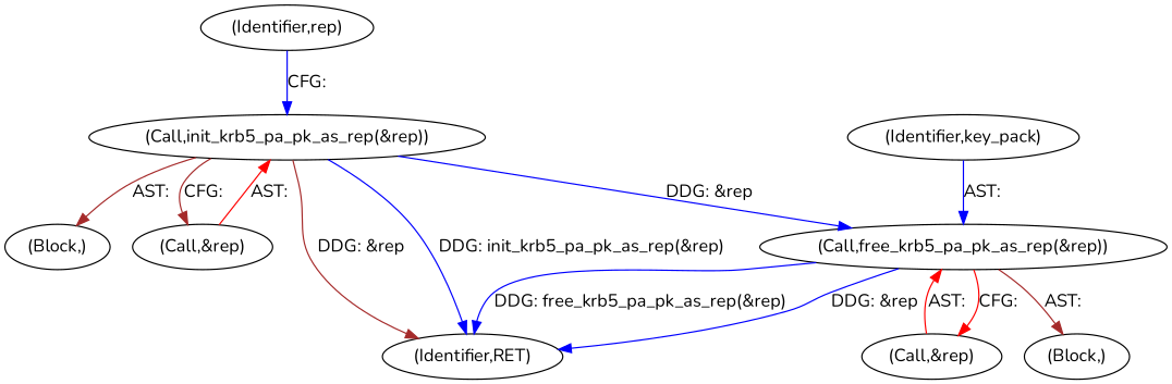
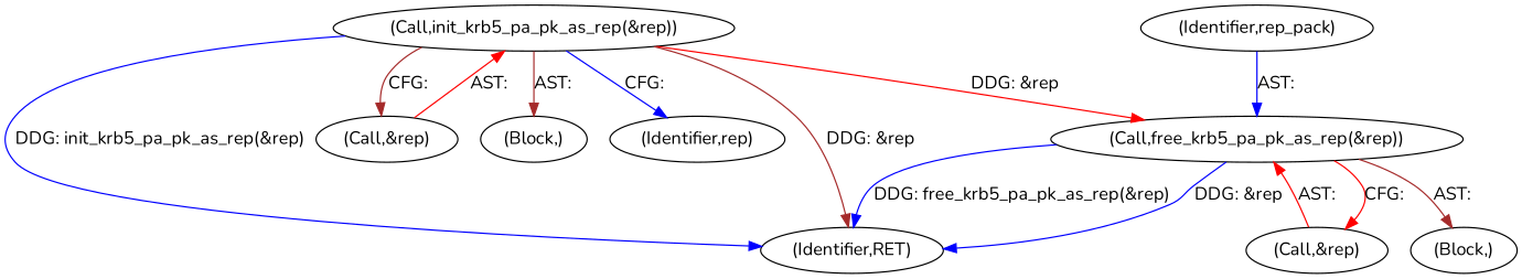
  digraph {
    fontname=Nunito
    node [fontname=Nunito]
    edge [color=blue fontname=Nunito]
    n1 [label="(Call,init_krb5_pa_pk_as_rep(&rep))"]
    n2 [label="(Call,free_krb5_pa_pk_as_rep(&rep))"]
    n3 [label="(Call,&rep)"]
    n4 [label="(Block,)"]
    n5 [label="(Identifier,RET)"]
    n6 [label="(Block,)"]
    n7 [label="(Call,&rep)"]
-   n8 [label="(Identifier,key_pack)"]
+   n8 [label="(Identifier,rep_pack)"]
    n9 [label="(Identifier,rep)"]
-   n1 -> n2 [label="DDG: &rep"]
+   n1 -> n2 [color=red label="DDG: &rep"]
    n1 -> n3 [color=brown label="CFG: "]
    n1 -> n4 [color=brown label="AST: "]
    n1 -> n5 [label="DDG: init_krb5_pa_pk_as_rep(&rep)"]
    n1 -> n5 [color=brown label="DDG: &rep"]
    n2 -> n5 [label="DDG: free_krb5_pa_pk_as_rep(&rep)"]
    n2 -> n5 [label="DDG: &rep"]
    n2 -> n6 [color=brown label="AST: "]
    n2 -> n7 [color=red label="CFG: "]
    n3 -> n1 [color=red label="AST: "]
    n7 -> n2 [color=red label="AST: "]
    n8 -> n2 [label="AST: "]
-   n9 -> n1 [label="CFG: "]
+   n1 -> n9 [label="CFG: "]
  }
